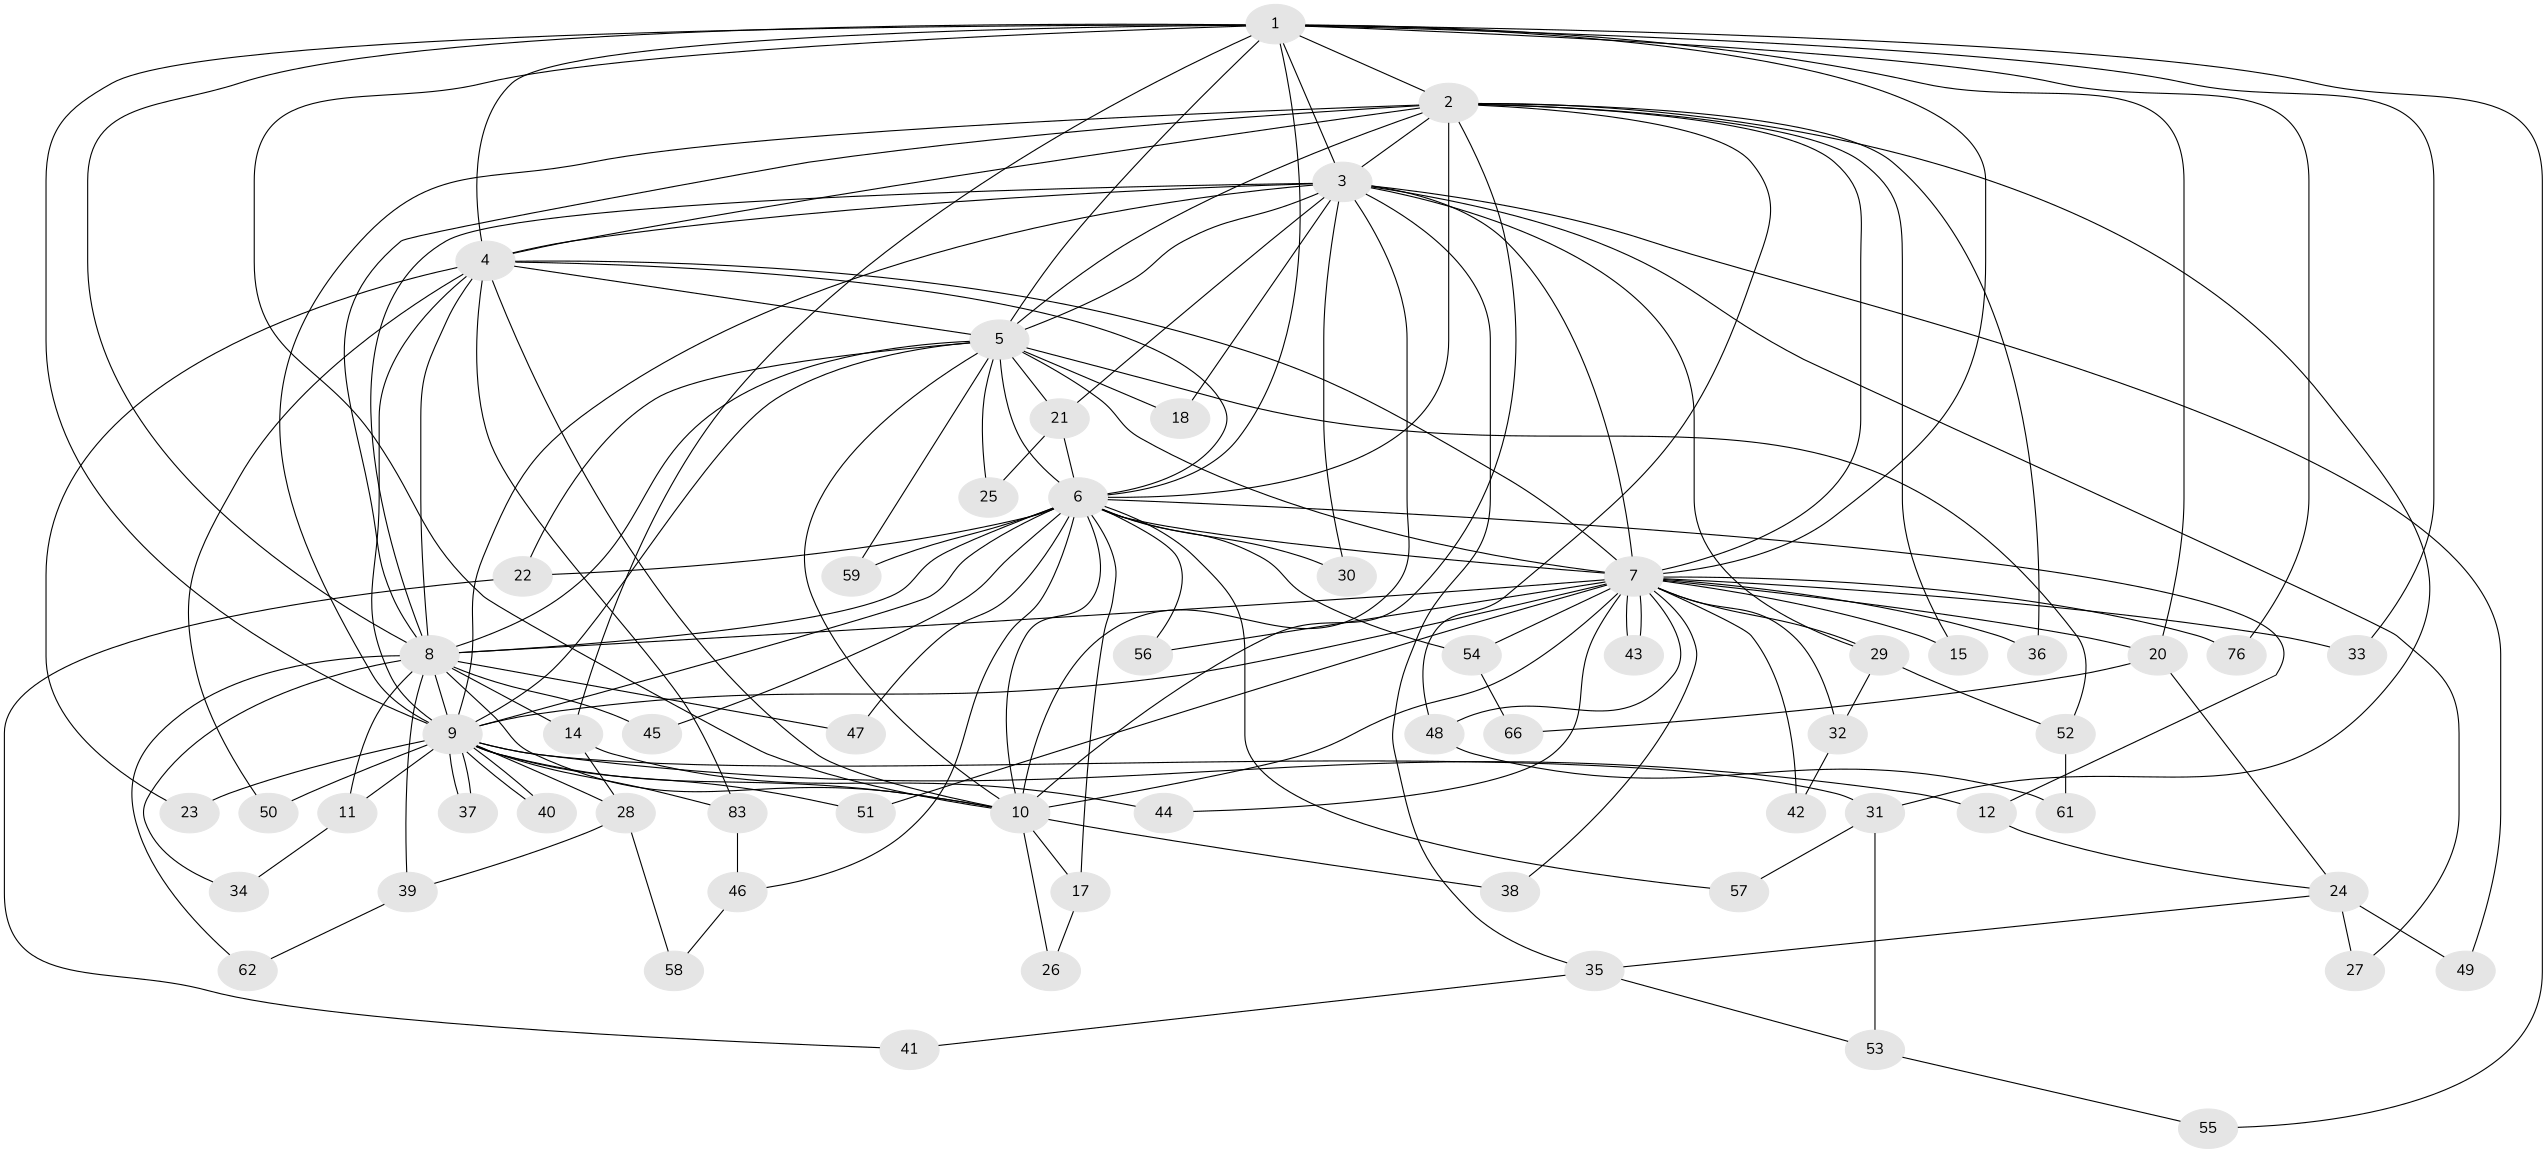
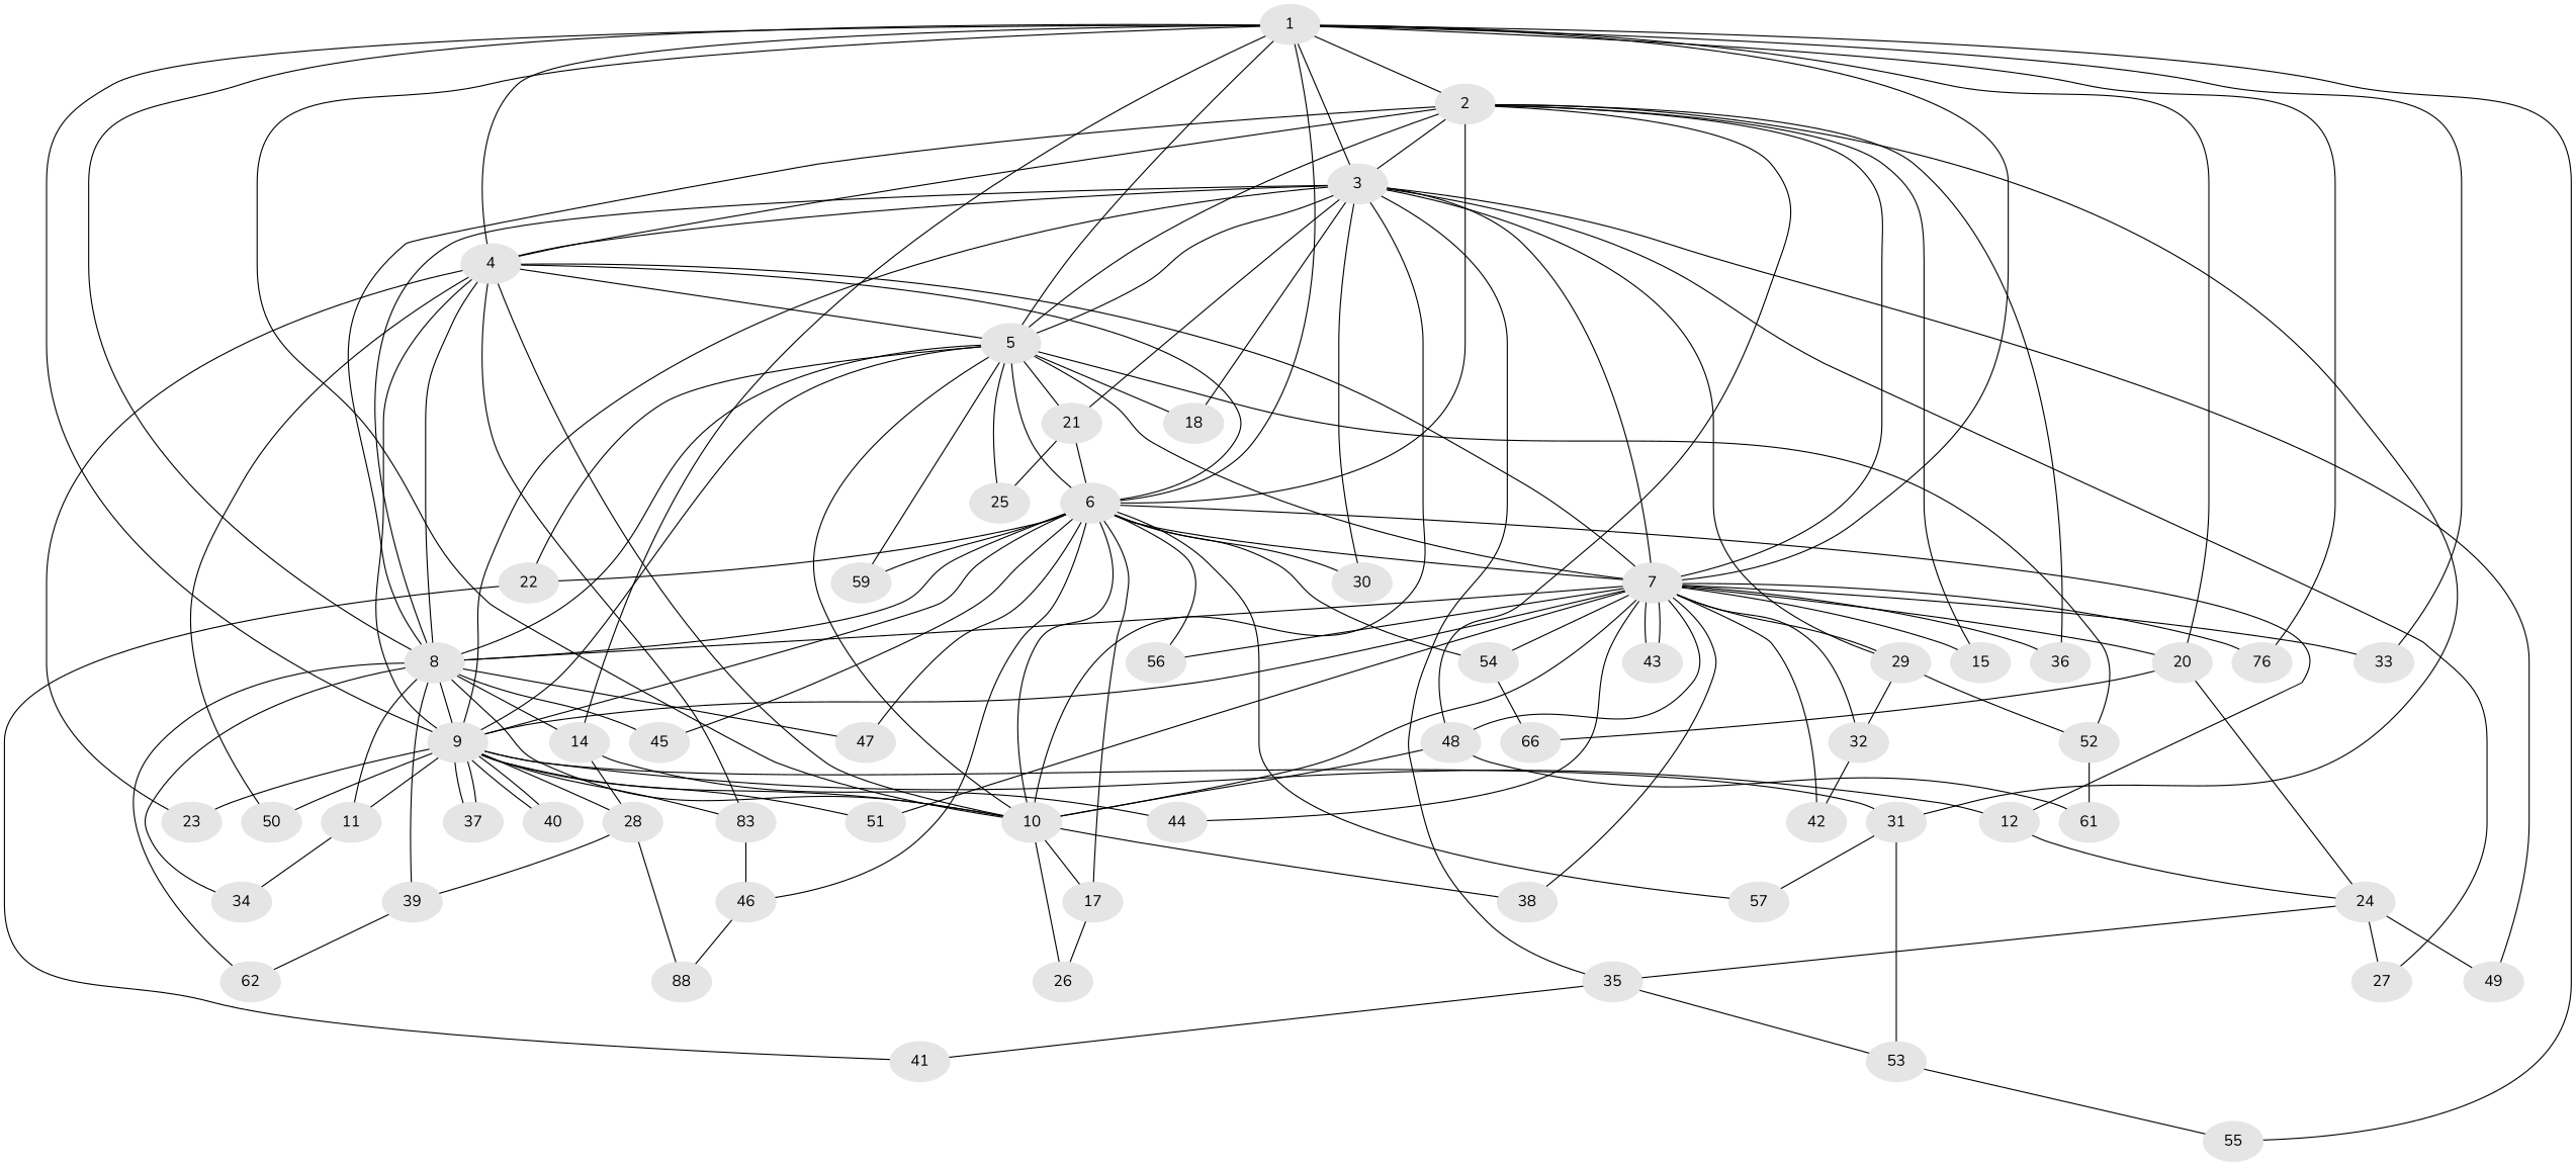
  graph {
    fontname=Nunito
    node [color=gray90 fontname=Nunito style=filled]
    edge [fontname=Nunito]
    1
    2
    3
    4
    5
    6
    7
    8
    9
    10
    14
    n12 [label=76]
    20
    33
    55
    15
    31
    36
    48
    18
    21
    27
    29
    30
    35
    49
    n27 [label=83]
    23
    50
    52
    22
    25
    59
    12
    17
    45
    46
    47
    54
    56
    57
    32
    38
    42
    43
    44
    51
    11
    34
    39
    62
    28
    37
    40
    26
    24
    n57 [label=66]
    53
    61
    41
-   58
+   58 [label=88]
    1 -- 2
    1 -- 3
    1 -- 4
    1 -- 5
    1 -- 6
    1 -- 7
    1 -- 8
    1 -- 9
    1 -- 10
    1 -- 14
    1 -- n12
    1 -- 20
    1 -- 33
    1 -- 55
    2 -- 3
    2 -- 4
    2 -- 5
    2 -- 6
    2 -- 7
    2 -- 8
-   2 -- 9
-   2 -- 10
+   48 -- 10
    2 -- 15
    2 -- 31
    2 -- 36
    2 -- 48
    3 -- 4
    3 -- 5
    3 -- 7
    3 -- 8
    3 -- 9
    3 -- 10
    3 -- 18
    3 -- 21
    3 -- 27
    3 -- 29
    3 -- 30
    3 -- 35
    3 -- 49
    4 -- 5
    4 -- 6
    4 -- 7
    4 -- 8
    4 -- 9
    4 -- 10
    4 -- n27
    4 -- 23
    4 -- 50
    5 -- 6
    5 -- 7
    5 -- 8
    5 -- 9
    5 -- 10
    5 -- 18
    5 -- 21
    5 -- 52
    5 -- 22
    5 -- 25
    5 -- 59
    6 -- 7
    6 -- 8
    6 -- 9
    6 -- 10
    6 -- 30
    6 -- 22
    6 -- 59
    6 -- 12
    6 -- 17
    6 -- 45
    6 -- 46
    6 -- 47
    6 -- 54
    6 -- 56
    6 -- 57
    7 -- 8
    7 -- 9
    7 -- 10
    7 -- n12
    7 -- 20
    7 -- 33
    7 -- 15
    7 -- 36
    7 -- 48
    7 -- 29
    7 -- 54
    7 -- 56
    7 -- 32
    7 -- 38
    7 -- 42
    7 -- 43
    7 -- 43
    7 -- 44
    7 -- 51
    8 -- 9
    8 -- 10
    8 -- 14
    8 -- 45
    8 -- 47
    8 -- 11
    8 -- 34
    8 -- 39
    8 -- 62
    9 -- 10
    9 -- 31
    9 -- n27
    9 -- 23
    9 -- 50
    9 -- 12
    9 -- 51
    9 -- 11
    9 -- 28
    9 -- 37
    9 -- 37
    9 -- 40
    9 -- 40
    10 -- 17
    10 -- 38
    10 -- 26
    14 -- 44
    14 -- 28
    20 -- 24
    20 -- n57
    31 -- 57
    31 -- 53
    48 -- 61
    21 -- 6
    21 -- 25
    29 -- 52
    29 -- 32
    35 -- 53
    35 -- 41
    n27 -- 46
    52 -- 61
    22 -- 41
    12 -- 24
    17 -- 26
    46 -- 58
    54 -- n57
    32 -- 42
    11 -- 34
    39 -- 62
    28 -- 39
    28 -- 58
    24 -- 27
    24 -- 35
    24 -- 49
    53 -- 55
  }
